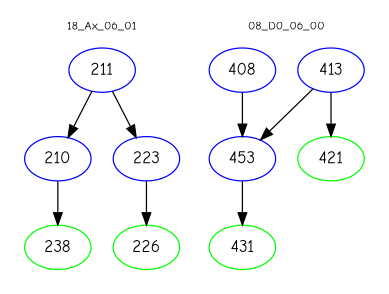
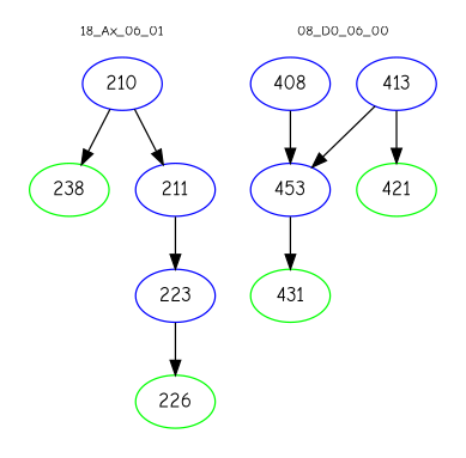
  digraph {
    fontname="Comic Neue"
    node [color=blue fontname="Comic Neue"]
    edge [color=black fontname="Comic Neue"]
    n1 [label=210]
    n2 [color=green label=238]
    n3 [label=211]
    n4 [label=223]
    n5 [color=green label=226]
    n6 [label=413]
    n7 [label=408]
    n8 [color=green label=421]
    n9 [label=453]
    n10 [color=green label=431]
    subgraph cluster_1 {
      color=white
      fontsize=10
      label="18_Ax_06_01"
      n1
      n2
      n3
      n4
      n5
    }
    subgraph cluster_2 {
      color=white
      fontsize=10
      label="08_D0_06_00"
      n6
      n7
      n8
      n9
      n10
    }
    n1 -> n2
-   n3 -> n1
+   n1 -> n3
    n3 -> n4
    n4 -> n5
    n6 -> n8
    n6 -> n9
    n7 -> n9
    n9 -> n10
  }
